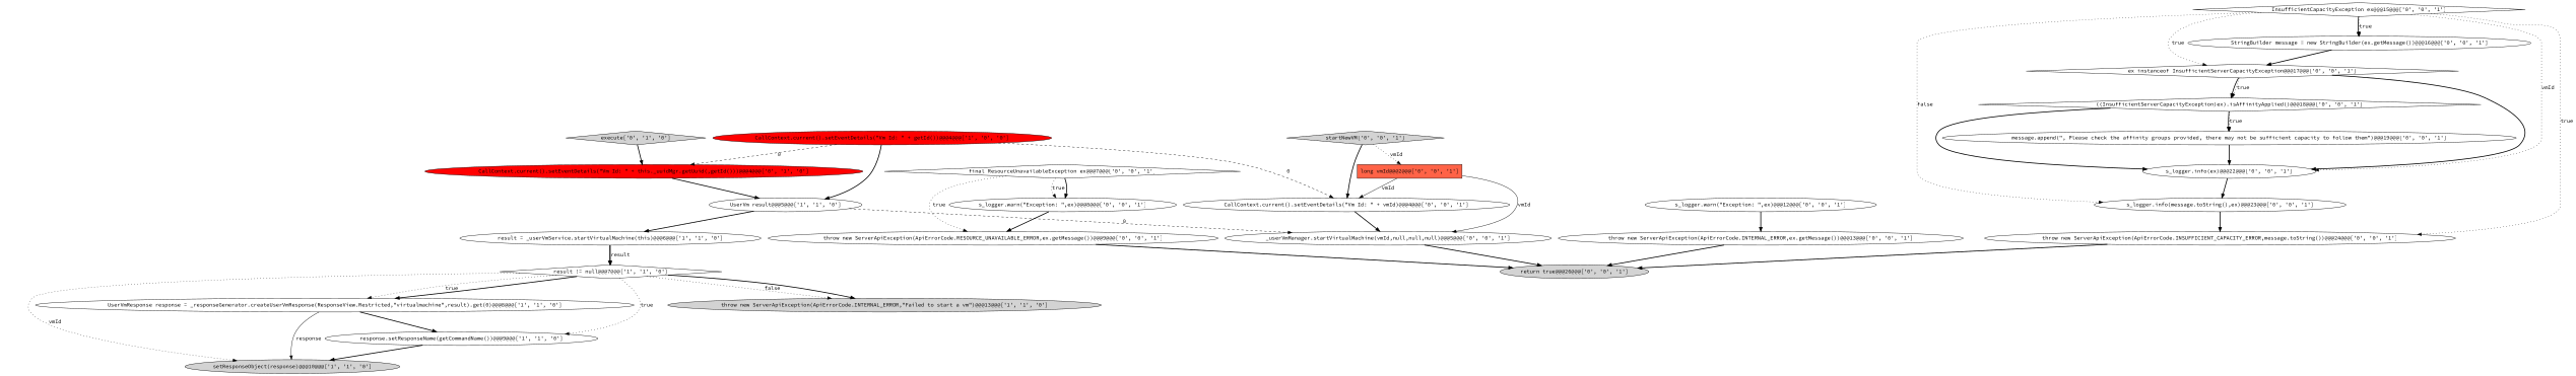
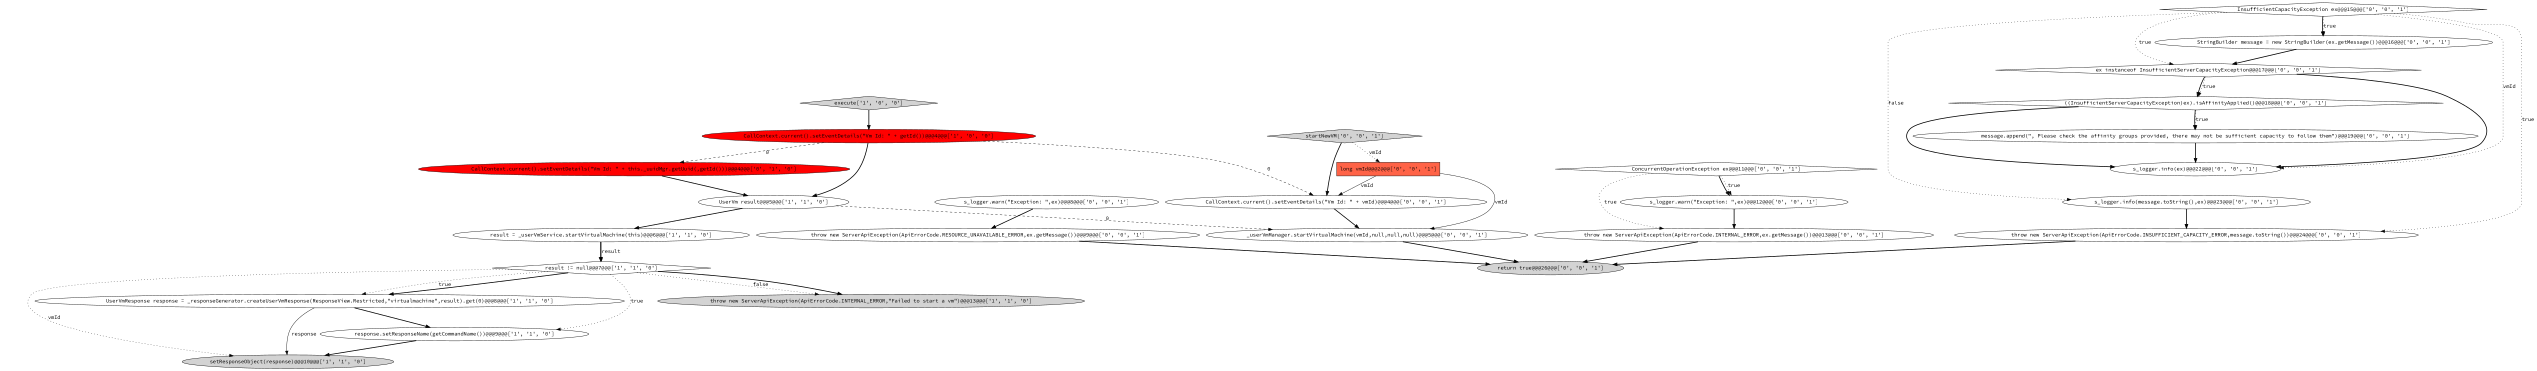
  digraph {
    fontname="Source Code Pro"
    node [fillcolor=white fontname="Source Code Pro" shape=ellipse style=filled]
    edge [fontname="Source Code Pro" style=bold]
    n1 [label="s_logger.warn(\"Exception: \",ex)@@@8@@@['0', '0', '1']"]
    n2 [label="throw new ServerApiException(ApiErrorCode.RESOURCE_UNAVAILABLE_ERROR,ex.getMessage())@@@9@@@['0', '0', '1']"]
    n3 [fillcolor=lightgray label="return true@@@26@@@['0', '0', '1']"]
    n4 [label="((InsufficientServerCapacityException)ex).isAffinityApplied()@@@18@@@['0', '0', '1']" shape=diamond]
    n5 [label="message.append(\", Please check the affinity groups provided, there may not be sufficient capacity to follow them\")@@@19@@@['0', '0', '1']"]
    n6 [label="s_logger.info(ex)@@@22@@@['0', '0', '1']"]
    n7 [label="s_logger.info(message.toString(),ex)@@@23@@@['0', '0', '1']"]
    n8 [fillcolor=red label="CallContext.current().setEventDetails(\"Vm Id: \" + this._uuidMgr.getUuid(,getId()))@@@4@@@['0', '1', '0']"]
    n9 [label="UserVm result@@@5@@@['1', '1', '0']"]
    n10 [label="result = _userVmService.startVirtualMachine(this)@@@6@@@['1', '1', '0']"]
    n11 [label="_userVmManager.startVirtualMachine(vmId,null,null,null)@@@5@@@['0', '0', '1']"]
    n12 [label="result != null@@@7@@@['1', '1', '0']" shape=diamond]
+   n13 [label="ConcurrentOperationException ex@@@11@@@['0', '0', '1']" shape=diamond]
    n14 [label="s_logger.warn(\"Exception: \",ex)@@@12@@@['0', '0', '1']"]
    n15 [label="throw new ServerApiException(ApiErrorCode.INTERNAL_ERROR,ex.getMessage())@@@13@@@['0', '0', '1']"]
    n16 [label="InsufficientCapacityException ex@@@15@@@['0', '0', '1']" shape=diamond]
    n17 [label="throw new ServerApiException(ApiErrorCode.INSUFFICIENT_CAPACITY_ERROR,message.toString())@@@24@@@['0', '0', '1']"]
    n18 [label="ex instanceof InsufficientServerCapacityException@@@17@@@['0', '0', '1']" shape=diamond]
    n19 [label="StringBuilder message = new StringBuilder(ex.getMessage())@@@16@@@['0', '0', '1']"]
+   n20 [fillcolor=lightgray label="execute['1', '0', '0']" shape=diamond]
    n21 [fillcolor=red label="CallContext.current().setEventDetails(\"Vm Id: \" + getId())@@@4@@@['1', '0', '0']"]
    n22 [label="CallContext.current().setEventDetails(\"Vm Id: \" + vmId)@@@4@@@['0', '0', '1']"]
-   n23 [fillcolor=lightgray label="execute['0', '1', '0']" shape=diamond]
    n24 [label="UserVmResponse response = _responseGenerator.createUserVmResponse(ResponseView.Restricted,\"virtualmachine\",result).get(0)@@@8@@@['1', '1', '0']"]
    n25 [fillcolor=lightgray label="setResponseObject(response)@@@10@@@['1', '1', '0']"]
    n26 [label="response.setResponseName(getCommandName())@@@9@@@['1', '1', '0']"]
    n27 [fillcolor=lightgray label="throw new ServerApiException(ApiErrorCode.INTERNAL_ERROR,\"Failed to start a vm\")@@@13@@@['1', '1', '0']"]
    n28 [fillcolor=tomato label="long vmId@@@2@@@['0', '0', '1']" shape=box]
-   n29 [label="final ResourceUnavailableException ex@@@7@@@['0', '0', '1']" shape=diamond]
    n30 [fillcolor=lightgray label="startNewVM['0', '0', '1']" shape=diamond]
    n1 -> n2
    n2 -> n3
    n4 -> n5
    n4 -> n5 [label=true style=dotted]
    n4 -> n6
    n5 -> n6
-   n6 -> n7
    n7 -> n17
    n8 -> n9
    n9 -> n10
    n9 -> n11 [label=0 style=dashed]
    n10 -> n12 [label=result style=solid]
    n10 -> n12
    n11 -> n3
    n12 -> n24 [label=true style=dotted]
    n12 -> n24
    n12 -> n25 [label=vmId style=dotted]
    n12 -> n26 [label=true style=dotted]
    n12 -> n27 [label=false style=dotted]
    n12 -> n27
+   n13 -> n14 [label=true style=dotted]
+   n13 -> n14
+   n13 -> n15 [label=true style=dotted]
    n14 -> n15
    n15 -> n3
    n16 -> n6 [label=vmId style=dotted]
    n16 -> n7 [label=false style=dotted]
    n16 -> n17 [label=true style=dotted]
    n16 -> n18 [label=true style=dotted]
    n16 -> n19
    n16 -> n19 [label=true style=dotted]
    n17 -> n3
    n18 -> n4
    n18 -> n4 [label=true style=dotted]
    n18 -> n6
    n19 -> n18
+   n20 -> n21
    n21 -> n8 [label=0 style=dashed]
    n21 -> n9
    n21 -> n22 [label=0 style=dashed]
    n22 -> n11
-   n23 -> n8
    n24 -> n25 [label=response style=solid]
    n24 -> n26
    n26 -> n25
    n28 -> n11 [label=vmId style=solid]
    n28 -> n22 [label=vmId style=solid]
-   n29 -> n1
-   n29 -> n1 [label=true style=dotted]
-   n29 -> n2 [label=true style=dotted]
    n30 -> n22
    n30 -> n28 [label=vmId style=dotted]
  }
